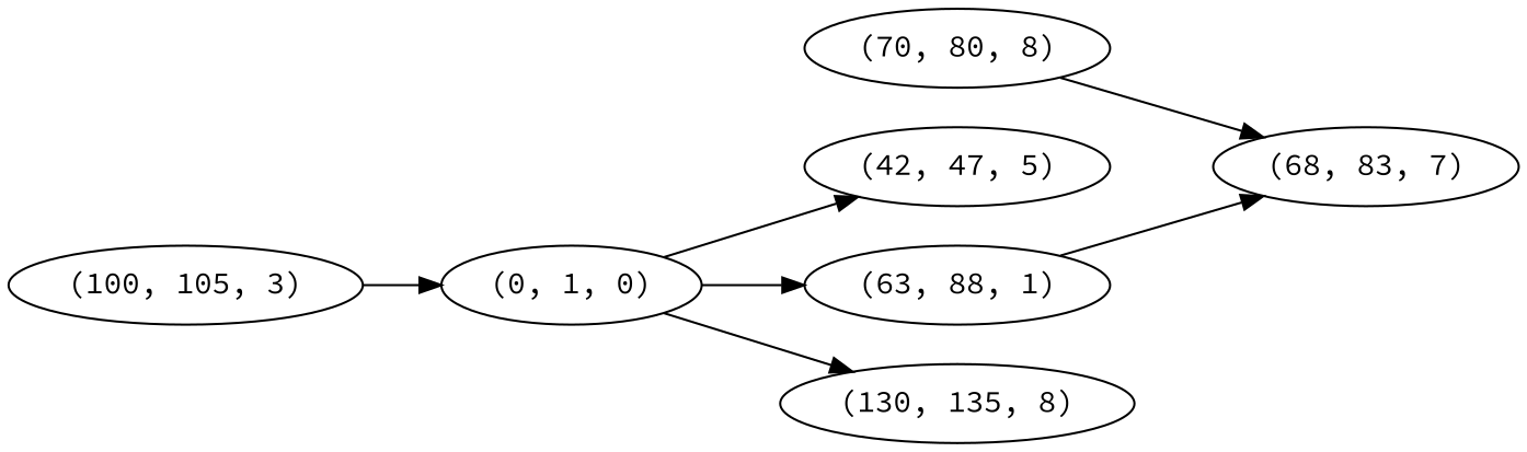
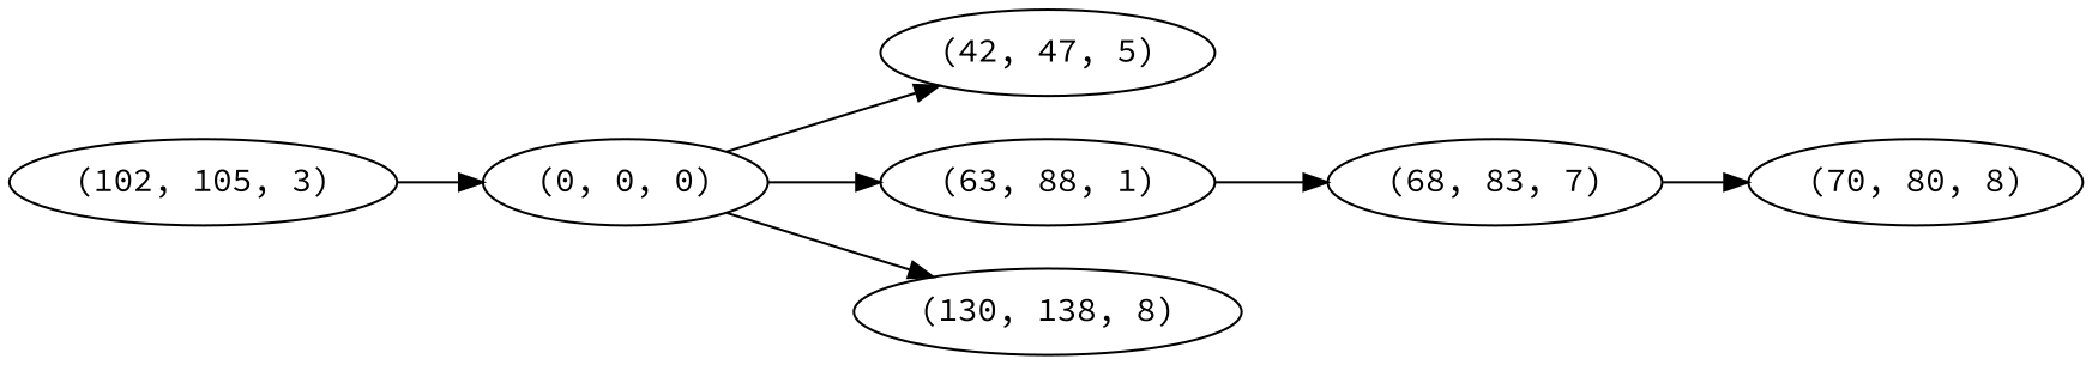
  digraph {
    fontname="Source Code Pro"
    rankdir=LR
    node [fontname="Source Code Pro"]
    edge [fontname="Source Code Pro"]
    n1 [label="(42, 47, 5)"]
-   "(0, 0, 0)" [label="(0, 1, 0)"]
+   "(0, 0, 0)"
    n3 [label="(63, 88, 1)"]
-   "(130, 135, 8)"
+   "(130, 135, 8)" [label="(130, 138, 8)"]
    "(68, 83, 7)"
-   "(100, 105, 3)"
+   "(100, 105, 3)" [label="(102, 105, 3)"]
    "(70, 80, 8)"
    "(0, 0, 0)" -> n1
    "(0, 0, 0)" -> n3
    "(0, 0, 0)" -> "(130, 135, 8)"
    n3 -> "(68, 83, 7)"
-   "(70, 80, 8)" -> "(68, 83, 7)"
+   "(68, 83, 7)" -> "(70, 80, 8)"
    "(100, 105, 3)" -> "(0, 0, 0)"
  }
